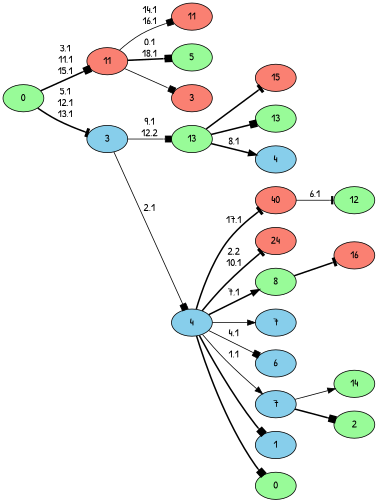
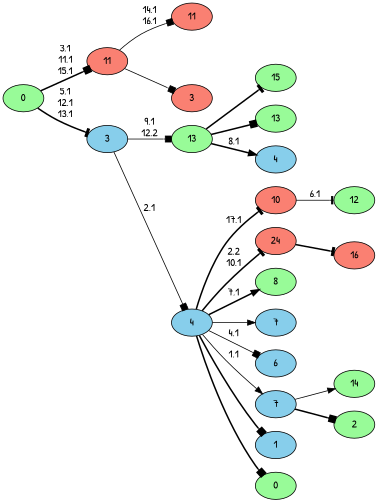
  digraph {
    fontname="Patrick Hand"
    rankdir=LR
    node [fillcolor=palegreen fontname="Patrick Hand" style=filled]
    edge [arrowhead=box fontname="Patrick Hand" style=bold]
    n1 [fillcolor=salmon label=16]
-   n2 [fillcolor=salmon label=15]
+   n2 [label=15]
    n3 [label=14]
    n4 [label=13]
    n5 [label=12]
    n6 [fillcolor=salmon label=11]
-   n7 [fillcolor=salmon label=40]
+   n7 [fillcolor=salmon label=10]
    24 [fillcolor=salmon]
    n9 [label=8]
    n10 [fillcolor=skyblue label=7]
    n11 [fillcolor=skyblue label=6]
-   n12 [label=5]
    n13 [fillcolor=skyblue label=4]
    13
    n15 [fillcolor=salmon label=3]
    11 [fillcolor=salmon]
    n17 [label=2]
    7 [fillcolor=skyblue]
    n19 [fillcolor=skyblue label=1]
    n20 [label=0]
    4 [fillcolor=skyblue]
    3 [fillcolor=skyblue]
    0
    n7 -> n5 [arrowhead=tee label="6,1" style=solid]
-   n9 -> n1 [arrowhead=tee]
+   24 -> n1 [arrowhead=tee]
    13 -> n2 [arrowhead=tee]
    13 -> n4
    13 -> n13 [arrowhead=normal label="8,1"]
    11 -> n6 [label="14,1\n16,1" style=solid]
-   11 -> n12 [label="0,1\n18,1"]
    11 -> n15 [style=solid]
    7 -> n3 [arrowhead=normal style=solid]
    7 -> n17
    4 -> n7 [arrowhead=tee label="17,1"]
    4 -> 24 [arrowhead=tee label="2,2\n10,1"]
    4 -> n9 [arrowhead=normal label="7,1"]
    4 -> n10 [arrowhead=normal style=solid]
    4 -> n11 [label="4,1" style=solid]
    4 -> 7 [arrowhead=normal label="1,1" style=solid]
    4 -> n19
    4 -> n20
    3 -> 13 [label="9,1\n12,2" style=solid]
    3 -> 4 [label="2,1" style=solid]
    0 -> 11 [label="3,1\n11,1\n15,1"]
    0 -> 3 [arrowhead=tee label="5,1\n12,1\n13,1"]
  }
